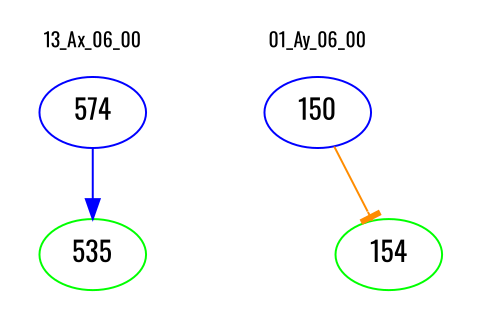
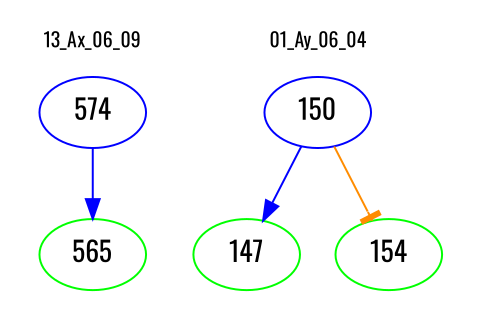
  digraph {
    fontname=Oswald
    node [color=green fontname=Oswald]
    edge [arrowhead=normal color=blue fontname=Oswald]
    n1 [color=blue label=574]
-   n2 [label=535]
+   n2 [label=565]
    n3 [color=blue label=150]
+   n4 [label=147]
    n5 [label=154]
    subgraph cluster_1 {
      color=white
      fontsize=10
-     label="13_Ax_06_00"
+     label="13_Ax_06_09"
      n1
      n2
    }
    subgraph cluster_2 {
      color=white
      fontsize=10
-     label="01_Ay_06_00"
+     label="01_Ay_06_04"
      n3
+     n4
      n5
    }
    n1 -> n2
+   n3 -> n4
    n3 -> n5 [arrowhead=tee color=darkorange]
  }
